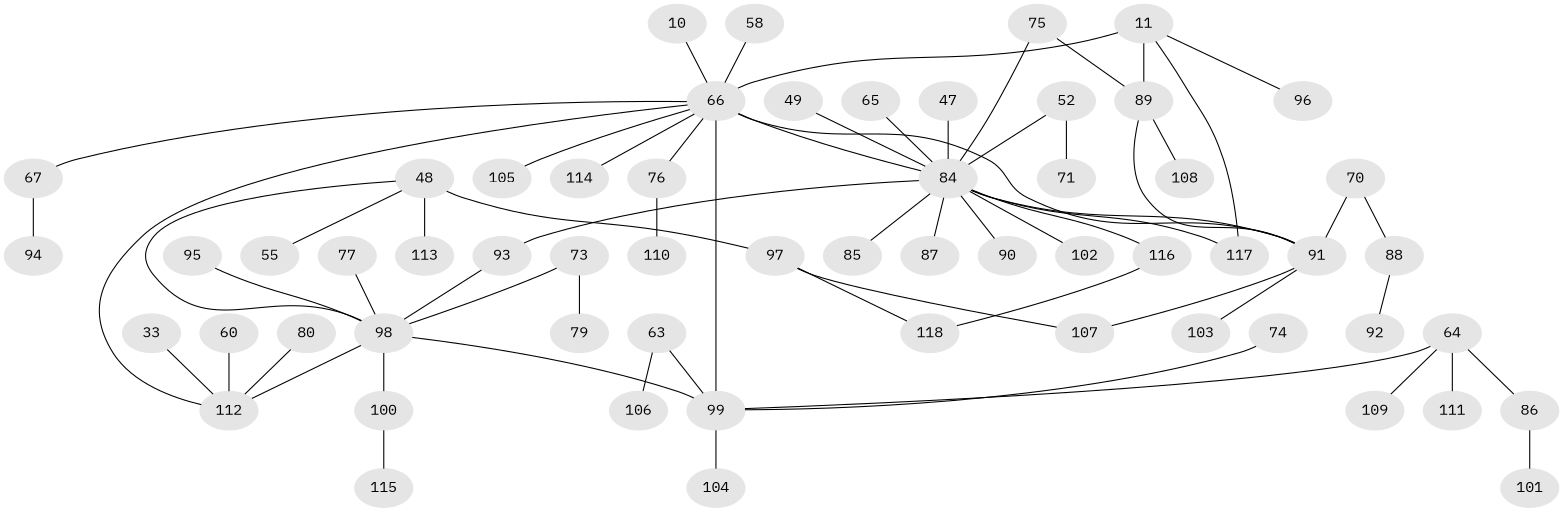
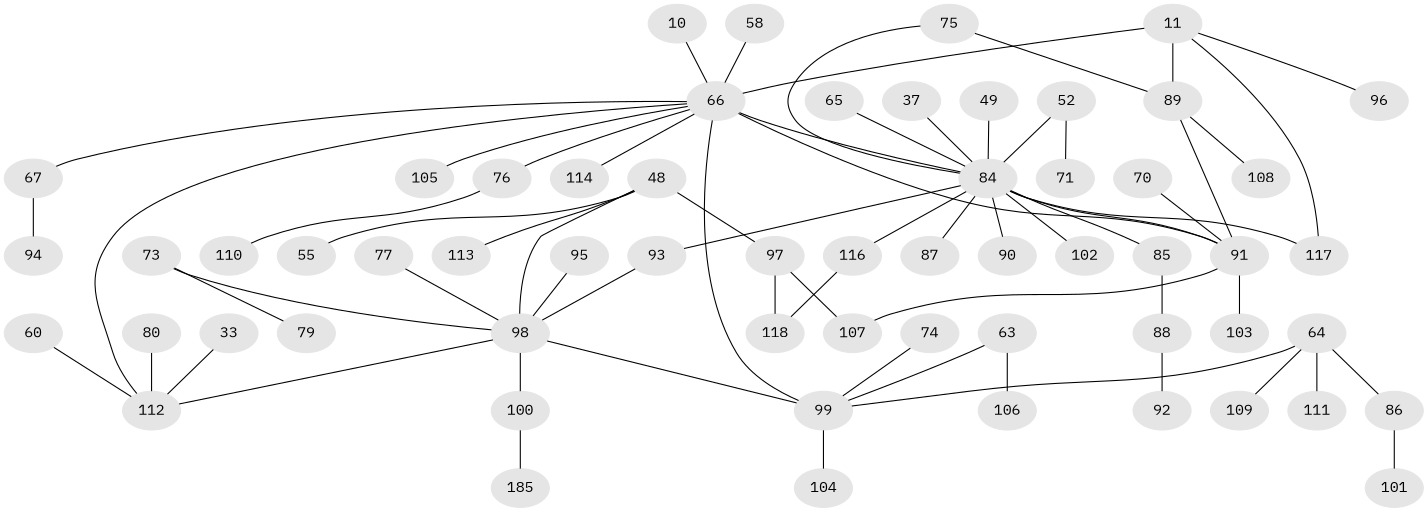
  graph {
    fontname="IBM Plex Mono"
    node [color=gray90 fontname="IBM Plex Mono" style=filled]
    edge [fontname="IBM Plex Mono"]
    66 [super="+6+13+3+51"]
    112 [super="+1+9+26+42+81"]
    84 [super="+38+22+20+53+82"]
    99 [super="+36+16"]
    67
    76 [super="+31"]
    91 [super="+61+50+54+57"]
    105
    114
    10
    11
    89 [super="+46+83"]
    96
    117
    108
    33
    85
    87
    90
    93
    102
    116
-   37 [label=47]
+   37
    48 [super="+27"]
    55
    97 [super="+56"]
    98 [super="+32+40"]
    113
    107
    118
    100
    49
    52 [super="+12+2"]
    71 [super="+30"]
    58
    60
    63 [super="+39"]
    106
    104
    64 [super="+25"]
    86
    109
    111
    101
    65
    94
    110
    103
    70
    73
    79
    74
    75 [super="+28"]
    77
    80
    88
    92
    95
-   115
+   115 [label=185]
    66 -- 112
    66 -- 84 [weight=2]
    66 -- 99 [weight=2]
    66 -- 67
    66 -- 76
    66 -- 91 [weight=2]
    66 -- 105
    66 -- 114
    84 -- 91
    84 -- 117
    84 -- 85
    84 -- 87
    84 -- 90
    84 -- 93
    84 -- 102
    84 -- 116
    99 -- 104
    67 -- 94
    76 -- 110
    91 -- 107
    91 -- 103
    10 -- 66
    11 -- 66 [weight=3]
    11 -- 89 [weight=3]
    11 -- 96
    11 -- 117
    89 -- 91
    89 -- 108
    33 -- 112
-   70 -- 88
+   85 -- 88
    93 -- 98
    116 -- 118
    37 -- 84
    48 -- 55
    48 -- 97 [weight=2]
    48 -- 98
    48 -- 113
    97 -- 107
    97 -- 118
    98 -- 112
    98 -- 99
    98 -- 100
    100 -- 115
    49 -- 84
    52 -- 84 [weight=4]
    52 -- 71
    58 -- 66
    60 -- 112
    63 -- 99
    63 -- 106
    64 -- 99
    64 -- 86
    64 -- 109
    64 -- 111
    86 -- 101
    65 -- 84
    70 -- 91
    73 -- 98
    73 -- 79
    74 -- 99
    75 -- 84
    75 -- 89
    77 -- 98
    80 -- 112
    88 -- 92
    95 -- 98
  }
